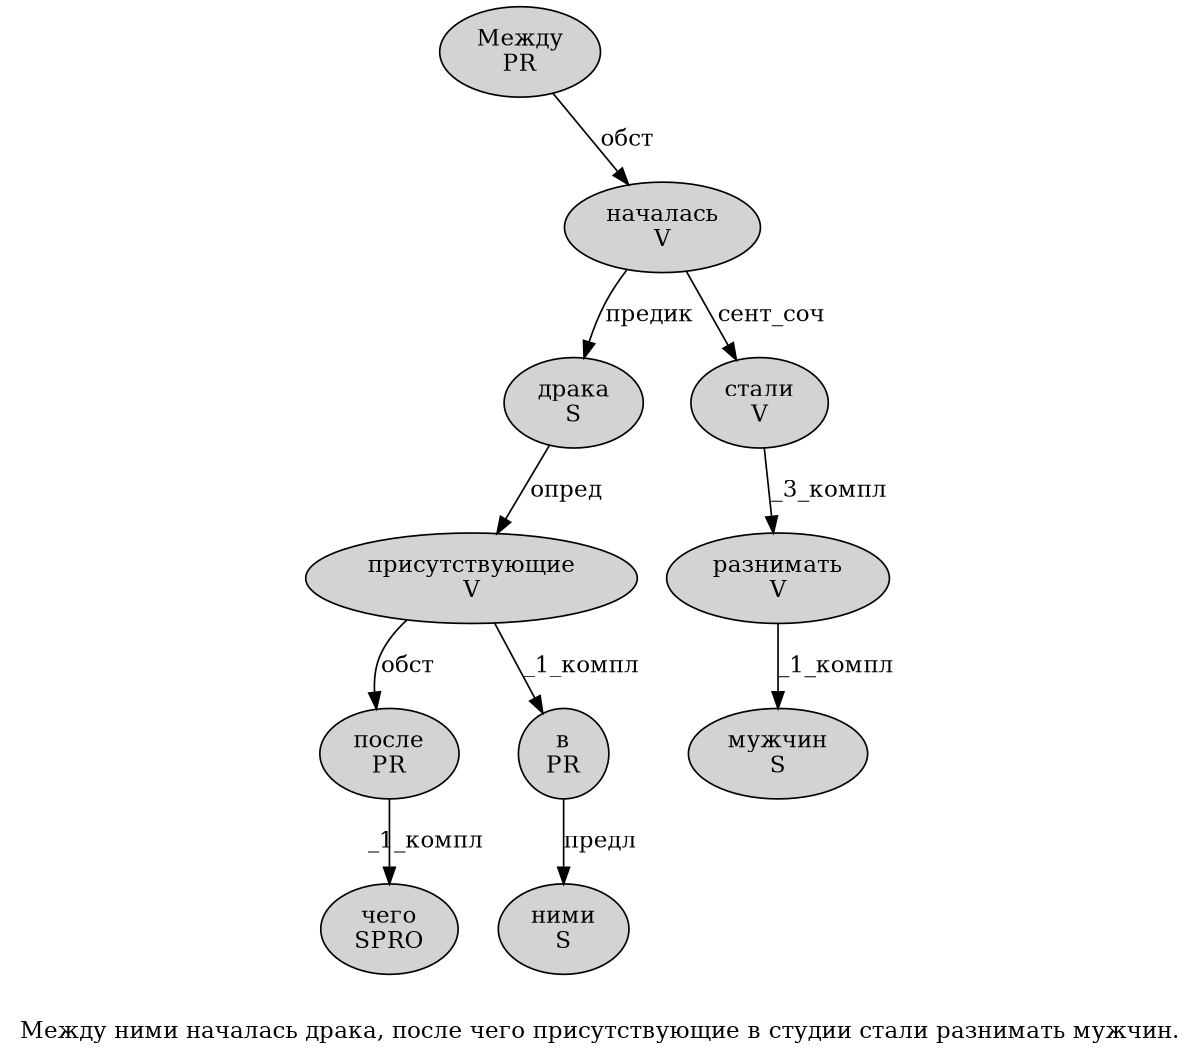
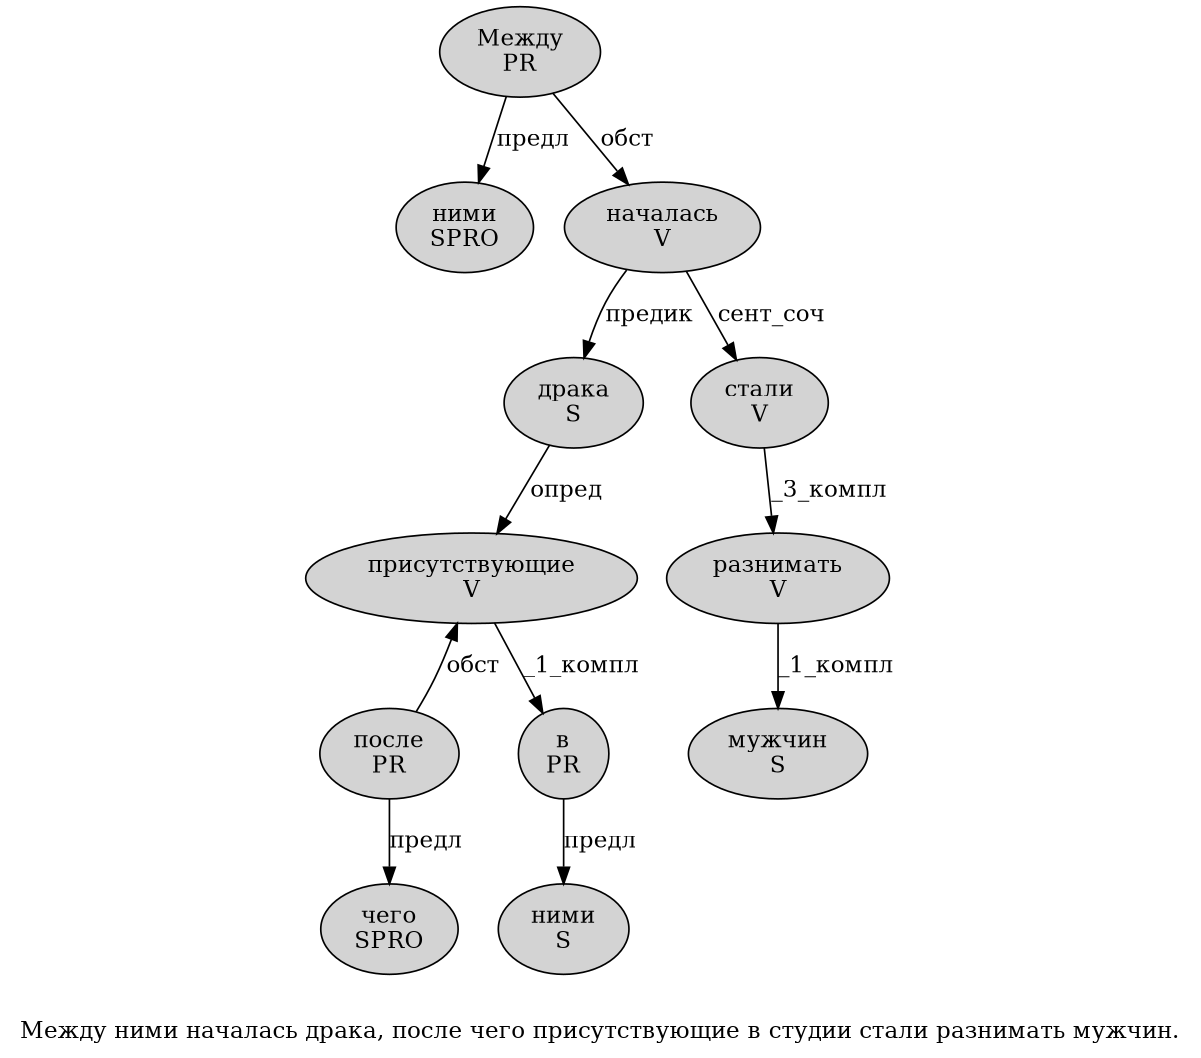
  digraph {
    label="Между ними началась драка, после чего присутствующие в студии стали разнимать мужчин."
    node [fillcolor=lightgray penwidth=1 shape=ellipse style=filled]
    n1 [label="Между\nPR"]
+   n2 [label="ними\nSPRO"]
    n3 [label="началась\nV"]
    n4 [label="драка\nS"]
    n5 [label="стали\nV"]
    n6 [label="присутствующие\nV"]
    n7 [label="разнимать\nV"]
    n8 [label="после\nPR"]
    n9 [label="в\nPR"]
    n10 [label="чего\nSPRO"]
    n11 [label="ними\nS"]
    n12 [label="мужчин\nS"]
+   n1 -> n2 [label="предл"]
    n1 -> n3 [label="обст"]
    n3 -> n4 [label="предик"]
    n3 -> n5 [label="сент_соч"]
    n4 -> n6 [label="опред"]
    n5 -> n7 [label="_3_компл"]
-   n6 -> n8 [label="обст"]
+   n8 -> n6 [label="обст"]
    n6 -> n9 [label="_1_компл"]
    n7 -> n12 [label="_1_компл"]
-   n8 -> n10 [label="_1_компл"]
+   n8 -> n10 [label="предл"]
    n9 -> n11 [label="предл"]
  }
